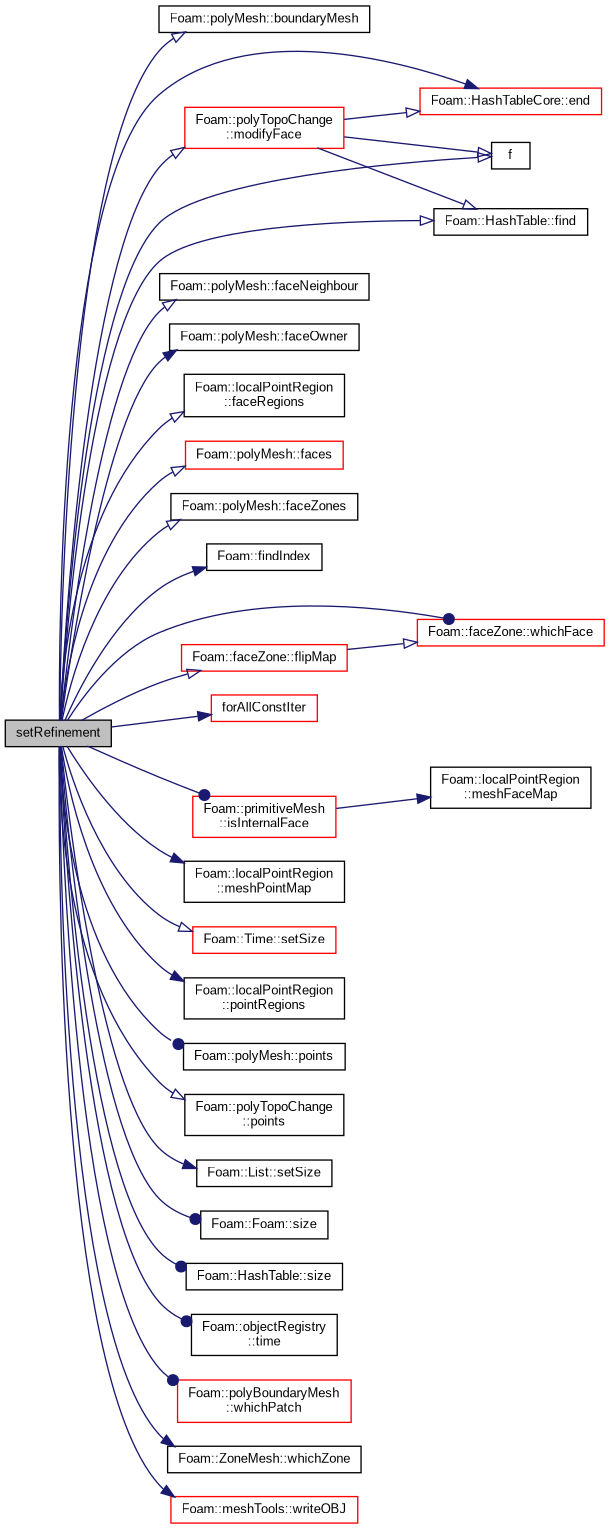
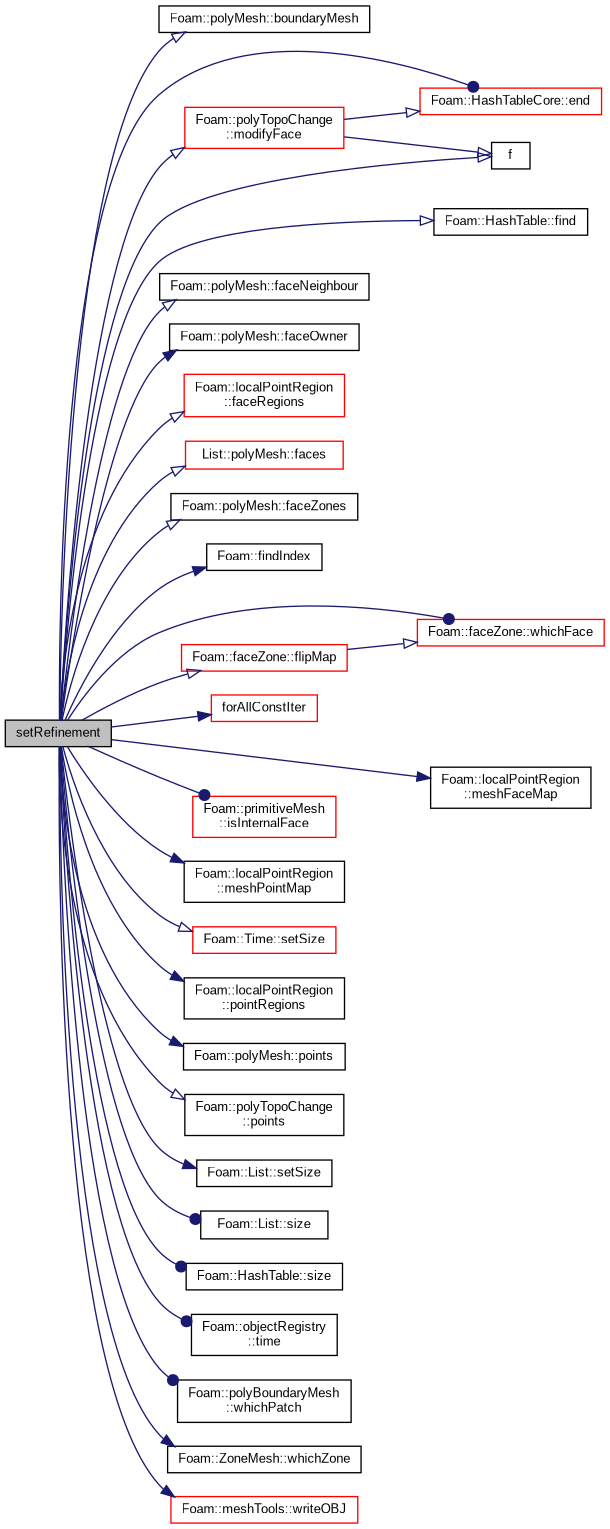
  digraph {
    fontname="Liberation Sans"
    rankdir=LR
    node [color=black fontname="Liberation Sans" fontsize=10 shape=record]
    edge [arrowhead=onormal color=midnightblue fontname="Liberation Sans" fontsize=10 labelfontname=Helvetica labelfontsize=10 style=solid]
    n1 [fillcolor=grey75 fontcolor=black height=0.2 label=setRefinement style=filled width=0.4]
    n2 [height=0.2 label="Foam::polyMesh::boundaryMesh" width=0.4]
    n3 [color=red height=0.2 label="Foam::HashTableCore::end" width=0.4]
    n4 [height=0.2 label=f width=0.4]
    n5 [height=0.2 label="Foam::polyMesh::faceNeighbour" width=0.4]
    n6 [height=0.2 label="Foam::polyMesh::faceOwner" width=0.4]
-   n7 [height=0.2 label="Foam::localPointRegion\l::faceRegions" width=0.4]
-   n8 [color=red height=0.2 label="Foam::polyMesh::faces" width=0.4]
+   n7 [color=red height=0.2 label="Foam::localPointRegion\l::faceRegions" width=0.4]
+   n8 [color=red height=0.2 label="List::polyMesh::faces" width=0.4]
    n9 [height=0.2 label="Foam::polyMesh::faceZones" width=0.4]
    n10 [height=0.2 label="Foam::HashTable::find" width=0.4]
    n11 [height=0.2 label="Foam::findIndex" width=0.4]
    n12 [color=red height=0.2 label="Foam::faceZone::flipMap" width=0.4]
    n13 [color=red height=0.2 label="Foam::faceZone::whichFace" width=0.4]
    n14 [color=red height=0.2 label=forAllConstIter width=0.4]
    n15 [color=red height=0.2 label="Foam::primitiveMesh\l::isInternalFace" width=0.4]
    n16 [height=0.2 label="Foam::localPointRegion\l::meshFaceMap" width=0.4]
    n17 [height=0.2 label="Foam::localPointRegion\l::meshPointMap" width=0.4]
    n18 [color=red height=0.2 label="Foam::polyTopoChange\l::modifyFace" width=0.4]
    n19 [color=red height=0.2 label="Foam::Time::setSize" width=0.4]
    n20 [height=0.2 label="Foam::localPointRegion\l::pointRegions" width=0.4]
    n21 [height=0.2 label="Foam::polyMesh::points" width=0.4]
    n22 [height=0.2 label="Foam::polyTopoChange\l::points" width=0.4]
    n23 [height=0.2 label="Foam::List::setSize" width=0.4]
-   n24 [height=0.2 label="Foam::Foam::size" width=0.4]
+   n24 [height=0.2 label="Foam::List::size" width=0.4]
    n25 [height=0.2 label="Foam::HashTable::size" width=0.4]
    n26 [height=0.2 label="Foam::objectRegistry\l::time" width=0.4]
-   n27 [color=red height=0.2 label="Foam::polyBoundaryMesh\l::whichPatch" width=0.4]
+   n27 [height=0.2 label="Foam::polyBoundaryMesh\l::whichPatch" width=0.4]
    n28 [height=0.2 label="Foam::ZoneMesh::whichZone" width=0.4]
    n29 [color=red height=0.2 label="Foam::meshTools::writeOBJ" width=0.4]
    n1 -> n2
-   n1 -> n3 [arrowhead=normal]
+   n1 -> n3 [arrowhead=dot]
    n1 -> n4
    n1 -> n5
    n1 -> n6 [arrowhead=normal]
    n1 -> n7
    n1 -> n8
    n1 -> n9
    n1 -> n10
    n1 -> n11 [arrowhead=normal]
    n1 -> n12
    n1 -> n13 [arrowhead=dot]
    n1 -> n14 [arrowhead=normal]
    n1 -> n15 [arrowhead=dot]
-   n15 -> n16 [arrowhead=normal]
+   n1 -> n16 [arrowhead=normal]
    n1 -> n17 [arrowhead=normal]
    n1 -> n18
    n1 -> n19
    n1 -> n20 [arrowhead=normal]
-   n1 -> n21 [arrowhead=dot]
+   n1 -> n21 [arrowhead=normal]
    n1 -> n22
    n1 -> n23 [arrowhead=normal]
    n1 -> n24 [arrowhead=dot]
    n1 -> n25 [arrowhead=dot]
    n1 -> n26 [arrowhead=dot]
    n1 -> n27 [arrowhead=dot]
    n1 -> n28 [arrowhead=normal]
    n1 -> n29 [arrowhead=normal]
    n12 -> n13
    n18 -> n3
    n18 -> n4
-   n18 -> n10
  }
